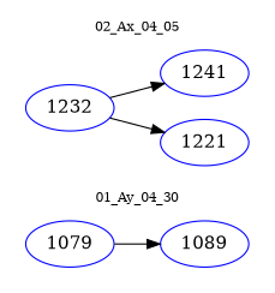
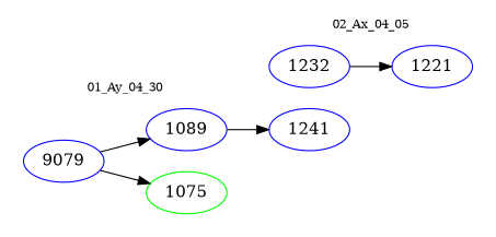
  digraph {
    rankdir=LR
    node [color=blue]
    edge [color=black]
-   n1 [label=1079]
+   n1 [label=9079]
+   n2 [color=green label=1075]
    n3 [label=1089]
    n4 [label=1232]
    n5 [label=1221]
    n6 [label=1241]
    subgraph cluster_1 {
      color=white
      fontsize=10
      label="01_Ay_04_30"
      n1
+     n2
      n3
    }
    subgraph cluster_2 {
      color=white
      fontsize=10
      label="02_Ax_04_05"
      n4
      n5
      n6
    }
+   n1 -> n2
    n1 -> n3
    n4 -> n5
-   n4 -> n6
+   n3 -> n6
  }
